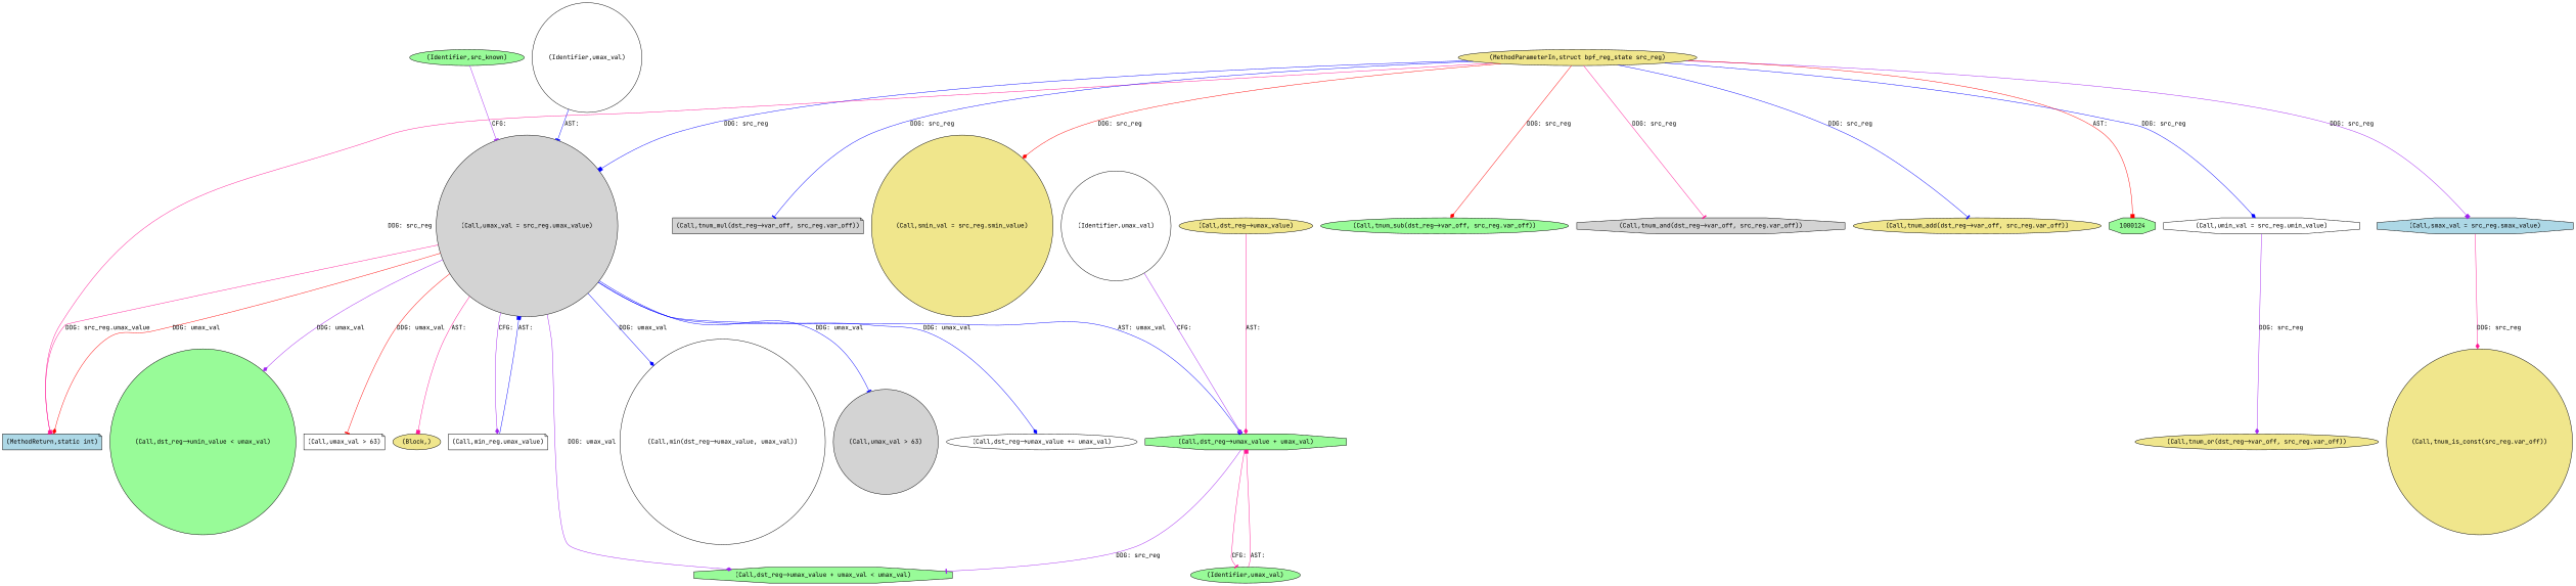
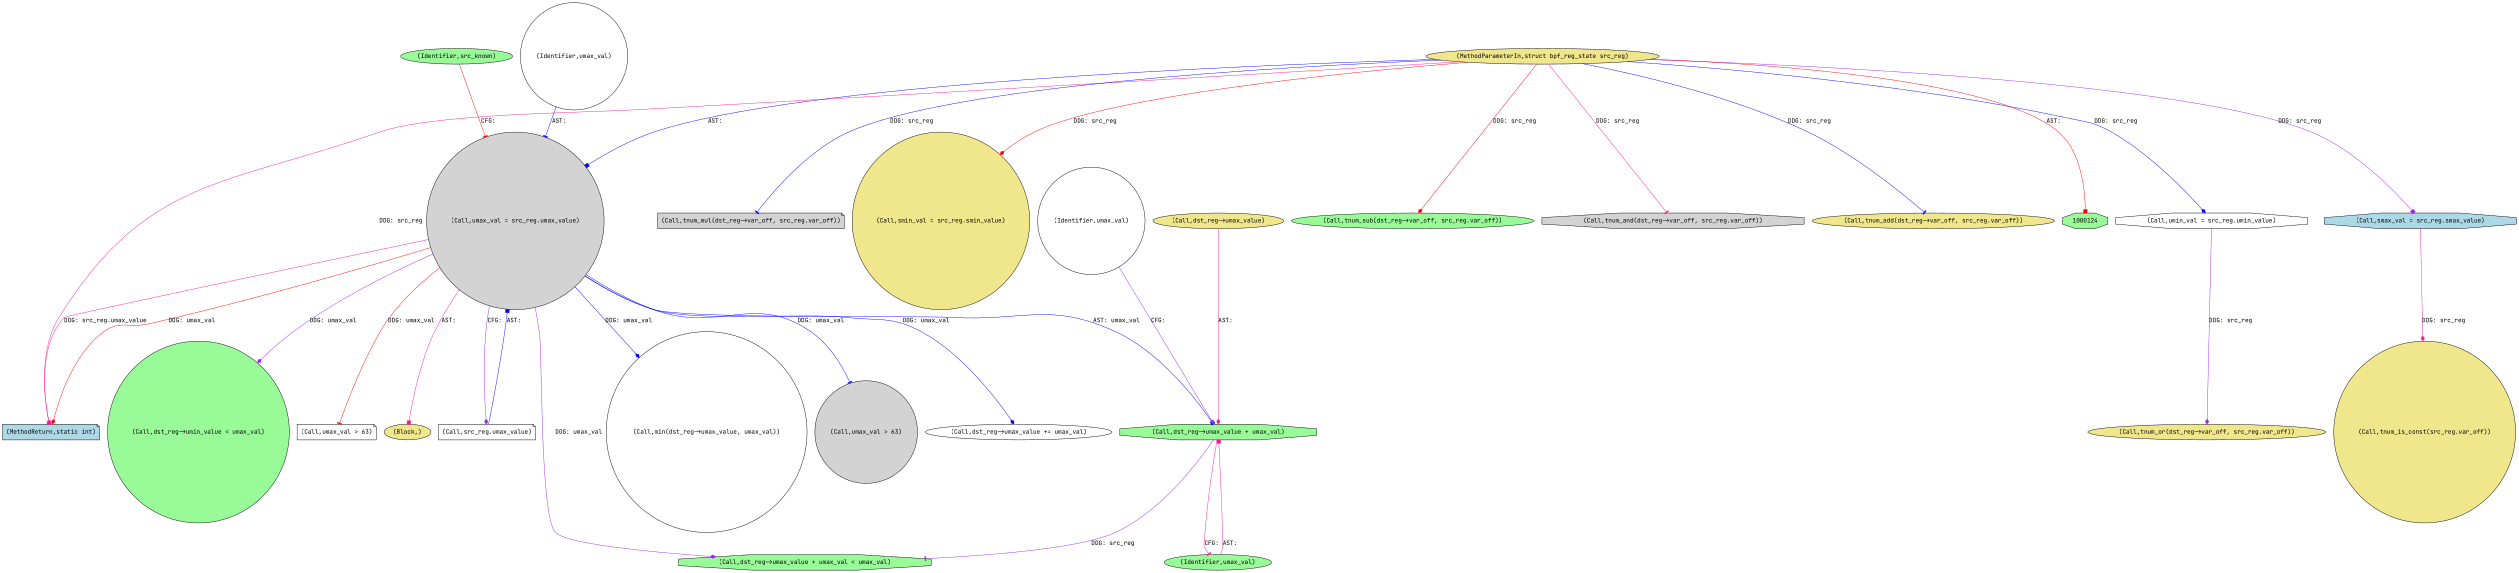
  digraph {
    fontname="JetBrains Mono"
    node [fillcolor=palegreen fontname="JetBrains Mono" shape=ellipse style=filled]
    edge [arrowhead=diamond color=blue fontname="JetBrains Mono"]
    n1 [label="(Call,dst_reg->umax_value + umax_val)" shape=octagon]
    n2 [label="(Call,dst_reg->umax_value + umax_val < umax_val)" shape=octagon]
    n3 [label="(Identifier,umax_val)"]
    n4 [fillcolor=lightgrey label="(Call,umax_val = src_reg.umax_value)" shape=circle]
    n5 [label="(Call,dst_reg->umin_value < umax_val)" shape=circle]
    n6 [fillcolor=white label="(Call,umax_val > 63)" shape=note]
    n7 [fillcolor=khaki label="(Block,)"]
    n8 [fillcolor=white label="(Call,min(dst_reg->umax_value, umax_val))" shape=circle]
    n9 [fillcolor=lightgrey label="(Call,umax_val > 63)" shape=circle]
    n10 [fillcolor=white label="(Call,dst_reg->umax_value += umax_val)"]
-   n11 [fillcolor=white label="(Call,min_reg.umax_value)" shape=note]
+   n11 [fillcolor=white label="(Call,src_reg.umax_value)" shape=note]
    n12 [fillcolor=lightblue label="(MethodReturn,static int)" shape=note]
    n13 [fillcolor=khaki label="(MethodParameterIn,struct bpf_reg_state src_reg)"]
    n14 [fillcolor=lightgrey label="(Call,tnum_mul(dst_reg->var_off, src_reg.var_off))" shape=note]
    n15 [fillcolor=khaki label="(Call,smin_val = src_reg.smin_value)" shape=circle]
    n16 [fillcolor=white label="(Call,umin_val = src_reg.umin_value)" shape=octagon]
    n17 [fillcolor=lightblue label="(Call,smax_val = src_reg.smax_value)" shape=octagon]
    n18 [label="(Call,tnum_sub(dst_reg->var_off, src_reg.var_off))"]
    n19 [fillcolor=lightgrey label="(Call,tnum_and(dst_reg->var_off, src_reg.var_off))" shape=octagon]
    n20 [fillcolor=khaki label="(Call,tnum_add(dst_reg->var_off, src_reg.var_off))"]
    1000124 [shape=octagon]
    n22 [fillcolor=khaki label="(Call,tnum_or(dst_reg->var_off, src_reg.var_off))"]
    n23 [fillcolor=khaki label="(Call,tnum_is_const(src_reg.var_off))" shape=circle]
    n24 [fillcolor=khaki label="(Call,dst_reg->umax_value)"]
    n25 [label="(Identifier,src_known)"]
    n26 [fillcolor=white label="(Identifier,umax_val)" shape=circle]
    n27 [fillcolor=white label="(Identifier,umax_val)" shape=circle]
    n1 -> n2 [arrowhead=tee color=purple label="DDG: src_reg"]
    n1 -> n3 [arrowhead=tee color=deeppink label="CFG: "]
    n3 -> n1 [arrowhead=box color=deeppink label="AST: "]
    n4 -> n1 [arrowhead=box label="AST: umax_val"]
    n4 -> n2 [color=purple label="DDG: umax_val"]
    n4 -> n5 [color=purple label="DDG: umax_val"]
    n4 -> n6 [arrowhead=tee color=red label="DDG: umax_val"]
    n4 -> n7 [arrowhead=box color=deeppink label="AST: "]
    n4 -> n8 [label="DDG: umax_val"]
    n4 -> n9 [arrowhead=tee label="DDG: umax_val"]
    n4 -> n10 [label="DDG: umax_val"]
    n4 -> n11 [color=purple label="CFG: "]
    n4 -> n12 [color=red label="DDG: umax_val"]
    n4 -> n12 [arrowhead=tee color=deeppink label="DDG: src_reg.umax_value"]
    n11 -> n4 [arrowhead=box label="AST: "]
-   n13 -> n4 [arrowhead=box label="DDG: src_reg"]
+   n13 -> n4 [arrowhead=box label="AST: "]
    n13 -> n12 [arrowhead=box color=deeppink label="DDG: src_reg"]
    n13 -> n14 [arrowhead=tee label="DDG: src_reg"]
    n13 -> n15 [color=red label="DDG: src_reg"]
    n13 -> n16 [label="DDG: src_reg"]
    n13 -> n17 [arrowhead=box color=purple label="DDG: src_reg"]
    n13 -> n18 [color=red label="DDG: src_reg"]
    n13 -> n19 [arrowhead=tee color=deeppink label="DDG: src_reg"]
    n13 -> n20 [arrowhead=tee label="DDG: src_reg"]
    n13 -> 1000124 [arrowhead=box color=red label="AST: "]
    n16 -> n22 [color=purple label="DDG: src_reg"]
    n17 -> n23 [color=deeppink label="DDG: src_reg"]
    n24 -> n1 [color=deeppink label="AST: "]
-   n25 -> n4 [arrowhead=tee color=purple label="CFG: "]
+   n25 -> n4 [arrowhead=tee color=red label="CFG: "]
    n26 -> n4 [arrowhead=tee label="AST: "]
    n27 -> n1 [color=purple label="CFG: "]
  }
